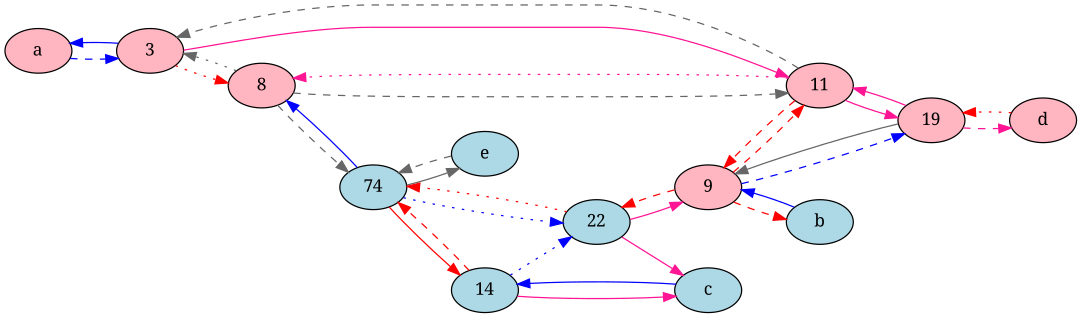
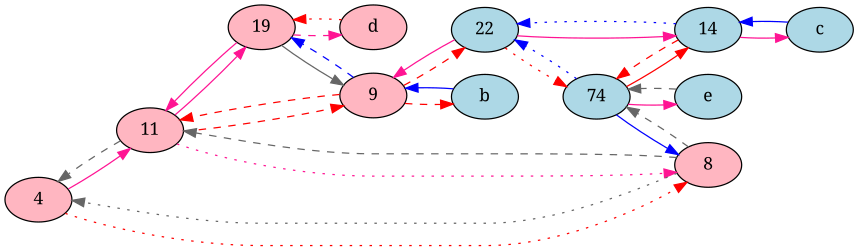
  digraph {
    fontname="Noto Serif"
    rankdir=LR
    node [fillcolor=lightpink fontname="Noto Serif" style=filled]
    edge [color=deeppink fontname="Noto Serif" style=solid]
-   a
-   4 [label=3]
+   4
    11
    n4 [label=8]
    e [fillcolor=lightblue]
    n6 [fillcolor=lightblue label=74]
    22 [fillcolor=lightblue]
    14 [fillcolor=lightblue]
    9
    19
    b [fillcolor=lightblue]
    d
    c [fillcolor=lightblue]
-   a -> 4 [color=blue style=dashed]
-   4 -> a [color=blue]
    4 -> 11
    4 -> n4 [color=red style=dotted]
    11 -> 4 [color=gray40 style=dashed]
    11 -> n4 [style=dotted]
    11 -> 9 [color=red style=dashed]
    11 -> 19
    n4 -> 4 [color=gray40 style=dotted]
    n4 -> 11 [color=gray40 style=dashed]
    n4 -> n6 [color=gray40 style=dashed]
    e -> n6 [color=gray40 style=dashed]
    n6 -> n4 [color=blue]
-   n6 -> e [color=gray40]
+   n6 -> e
    n6 -> 22 [color=blue style=dotted]
    n6 -> 14 [color=red]
    22 -> n6 [color=red style=dotted]
-   22 -> c
+   22 -> 14
    22 -> 9
    14 -> n6 [color=red style=dashed]
    14 -> 22 [color=blue style=dotted]
    14 -> c
    9 -> 11 [color=red style=dashed]
    9 -> 22 [color=red style=dashed]
    9 -> 19 [color=blue style=dashed]
    9 -> b [color=red style=dashed]
    19 -> 11
    19 -> 9 [color=gray40]
    19 -> d [style=dashed]
    b -> 9 [color=blue]
    d -> 19 [color=red style=dotted]
    c -> 14 [color=blue]
  }
